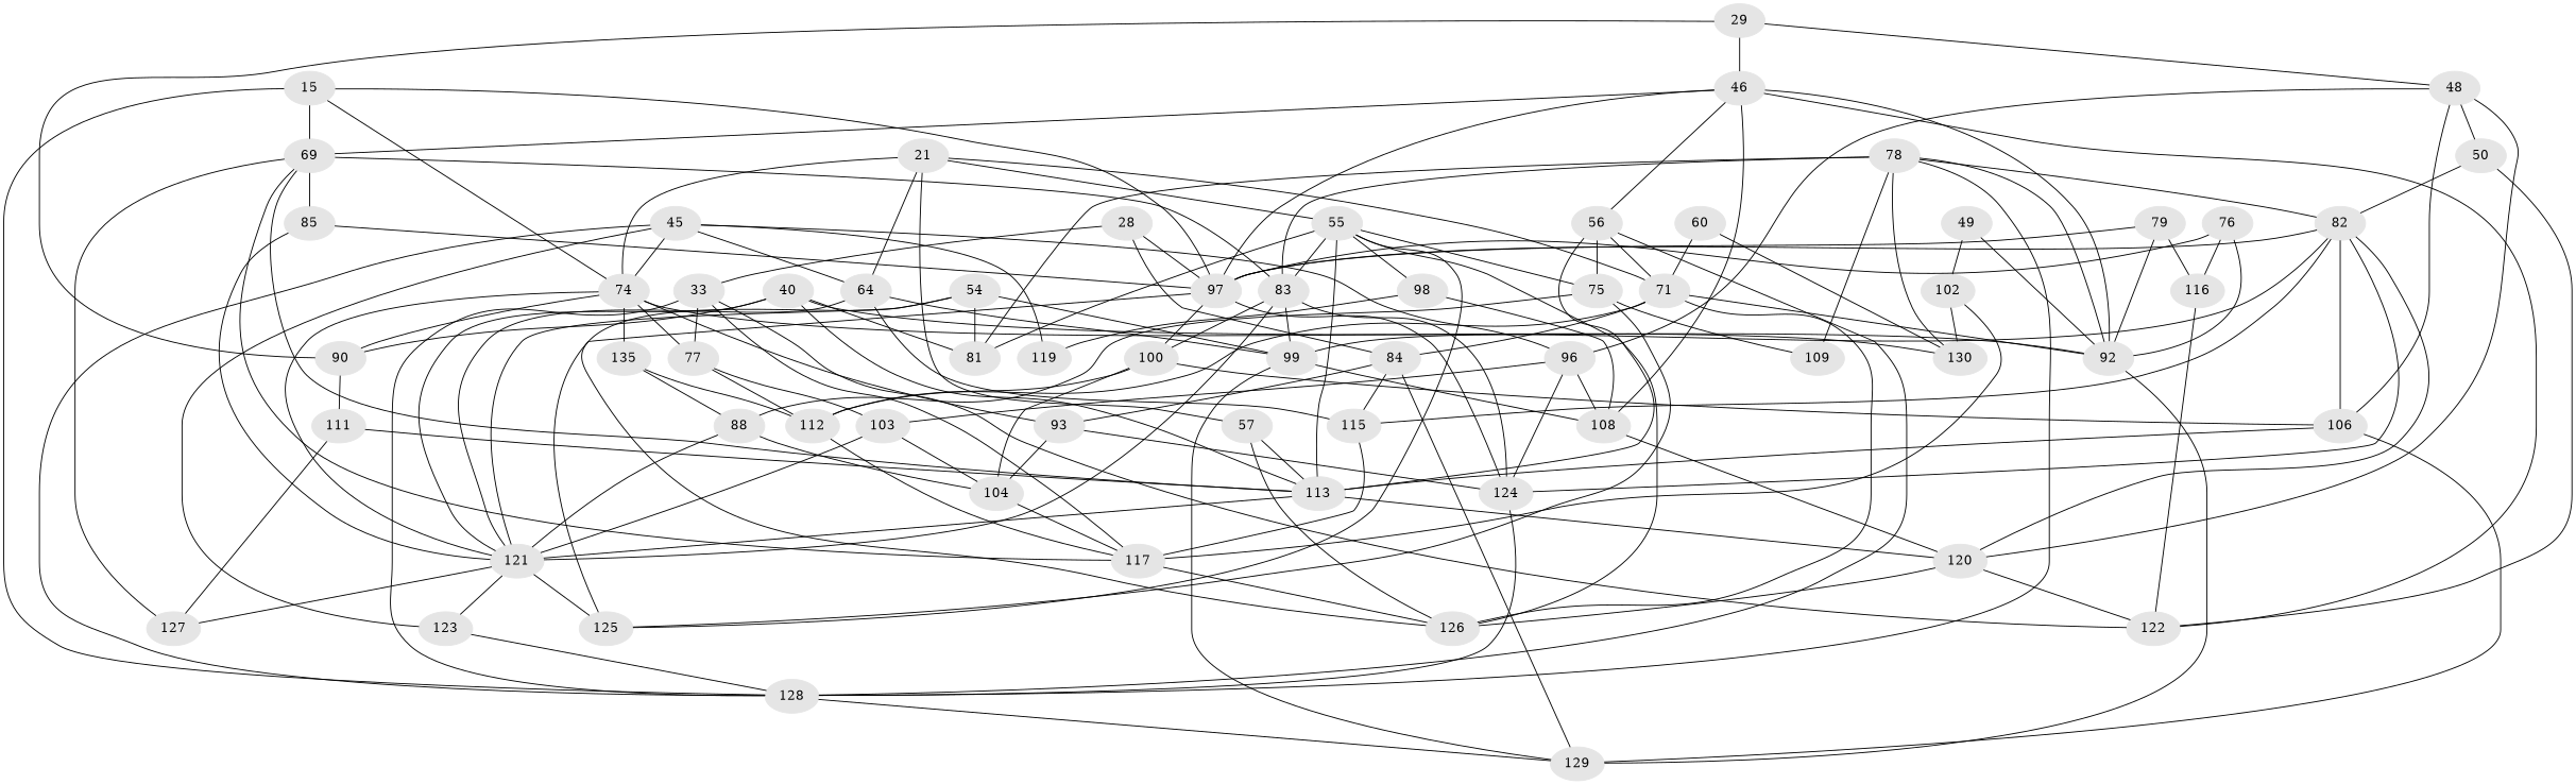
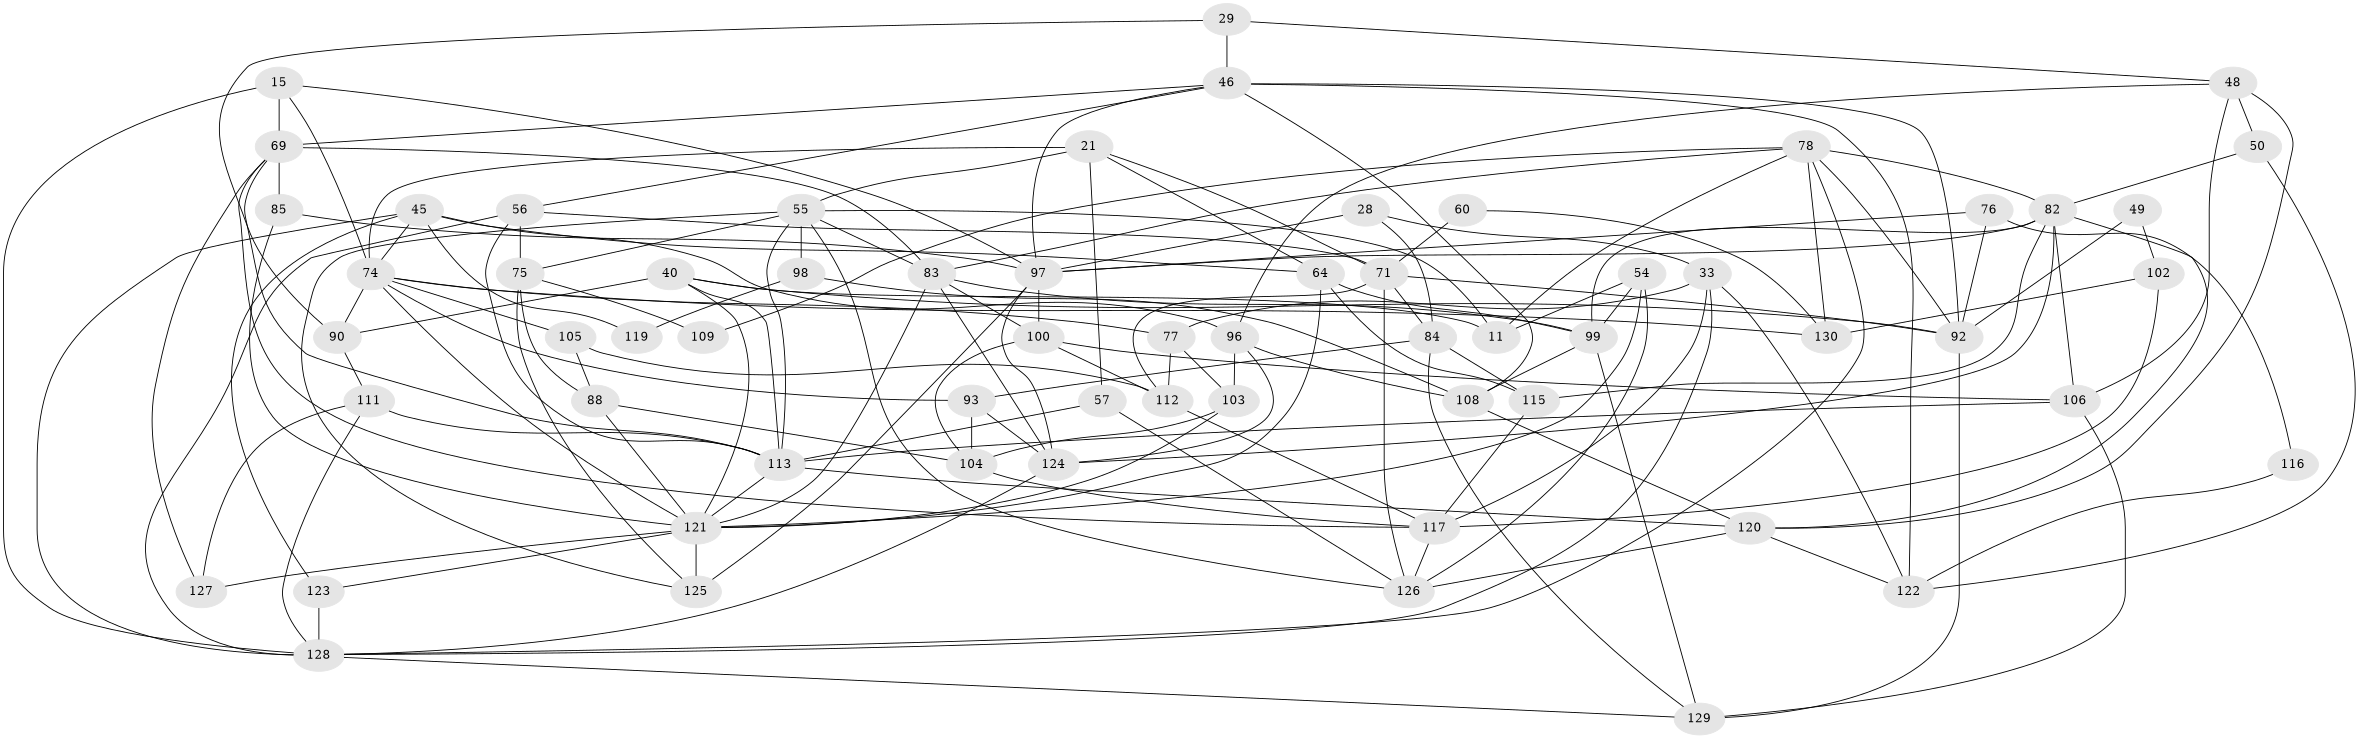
  graph {
    node [color=gray90 style=filled]
    69 [super="+22"]
    113 [super="+107+95+87"]
    83 [super="+67+80"]
    85
    117 [super="+16+62+14"]
    127
    n7 [label=15]
    74 [super="+43+44+58"]
    97 [super="+23+10+61"]
    128 [super="+89"]
    90 [super="+27"]
    77
    121 [super="+72+114"]
    130 [super="+70"]
    93
-   105 [label=135]
+   105
    125
    124 [super="+101"]
    100 [super="+36"]
    129 [super="+91"]
    55 [super="+47"]
    98
-   81
+   81 [label=11]
    126 [super="+3"]
    75
    21
    57
    64
    71 [super="+8"]
    99 [super="+18"]
    115
    84 [super="+42"]
    92 [super="+63"]
    112 [super="+86"]
    33 [super="+25"]
    122 [super="+13"]
    28
    119
    108 [super="+41"]
    46 [super="+30"]
    56 [super="+52"]
    29
    48
    96 [super="+9+2"]
    50 [super="+37"]
    106
    120 [super="+34+94"]
    111 [super="+73"]
    103
    40
    123 [super="+118"]
    45 [super="+32"]
    82 [super="+6+11+59+38"]
    49
    102
    54
    88
    109
    60
    104 [super="+39"]
    76
    116
    78 [super="+68+31"]
-   79
    69 -- 113
    69 -- 83 [weight=2]
    69 -- 85
    69 -- 117
    69 -- 127 [weight=2]
    113 -- 121
    113 -- 120 [weight=2]
    83 -- 121 [weight=2]
    83 -- 124
    83 -- 100
    83 -- 99
    85 -- 97
    85 -- 121
    117 -- 126
    n7 -- 69 [weight=2]
    n7 -- 74
    n7 -- 97
    n7 -- 128
    74 -- 90 [weight=2]
    74 -- 77
    74 -- 121
    74 -- 130
    74 -- 93
    74 -- 105
    97 -- 125
    97 -- 124 [weight=2]
    97 -- 100 [weight=2]
    128 -- 129
    90 -- 111
    77 -- 112
    77 -- 103
    121 -- 127
    121 -- 125 [weight=2]
    121 -- 123
    93 -- 124
    93 -- 104 [weight=2]
    105 -- 112
    105 -- 88
    124 -- 128
    100 -- 112
    100 -- 106
    100 -- 104
    55 -- 113
    55 -- 83 [weight=2]
    55 -- 125
    55 -- 98
    55 -- 81
    55 -- 126
    55 -- 75
    98 -- 119
    98 -- 108
    75 -- 125
    75 -- 88
    75 -- 109
    21 -- 74
    21 -- 55
    21 -- 57
    21 -- 64
    21 -- 71
    57 -- 113 [weight=2]
    57 -- 126
    64 -- 121
    64 -- 99
    64 -- 115
    71 -- 126 [weight=2]
    71 -- 84
    71 -- 92
    71 -- 112
    99 -- 129
    99 -- 108 [weight=2]
    115 -- 117
    84 -- 93
    84 -- 129
    84 -- 115
    92 -- 129
    112 -- 117
    33 -- 117
    33 -- 128
    33 -- 77 [weight=2]
    33 -- 122
    28 -- 97
    28 -- 84
    28 -- 33
    108 -- 120
    46 -- 69
    46 -- 97 [weight=2]
    46 -- 92 [weight=2]
    46 -- 122
    46 -- 108
    46 -- 56
    56 -- 113 [weight=2]
    56 -- 128
    56 -- 75 [weight=2]
    56 -- 71
    29 -- 90
    29 -- 46
    29 -- 48
    48 -- 96
    48 -- 50 [weight=2]
    48 -- 106
    48 -- 120
    96 -- 124
    96 -- 108
    96 -- 103
    50 -- 122
    50 -- 82
    106 -- 113 [weight=2]
    106 -- 129
    120 -- 126 [weight=2]
    120 -- 122
    111 -- 113
    111 -- 127
+   111 -- 128
    103 -- 121
    103 -- 104
    40 -- 113
    40 -- 90 [weight=2]
    40 -- 121
    40 -- 81
    40 -- 92
    123 -- 128
    45 -- 74
    45 -- 128
    45 -- 64 [weight=2]
    45 -- 119
    45 -- 96
    45 -- 123 [weight=3]
    82 -- 97
    82 -- 124
    82 -- 99
    82 -- 115
    82 -- 106 [weight=2]
    82 -- 120
    49 -- 92
    49 -- 102
    102 -- 117
    102 -- 130
    54 -- 121
    54 -- 81
    54 -- 126
    54 -- 99
    88 -- 121
    88 -- 104
    60 -- 130
    60 -- 71
    104 -- 117
    76 -- 97
    76 -- 92
    76 -- 116
    116 -- 122
    78 -- 83
    78 -- 128
    78 -- 130 [weight=2]
    78 -- 81
    78 -- 92
    78 -- 82 [weight=2]
    78 -- 109
-   79 -- 97
-   79 -- 92
-   79 -- 116
  }
